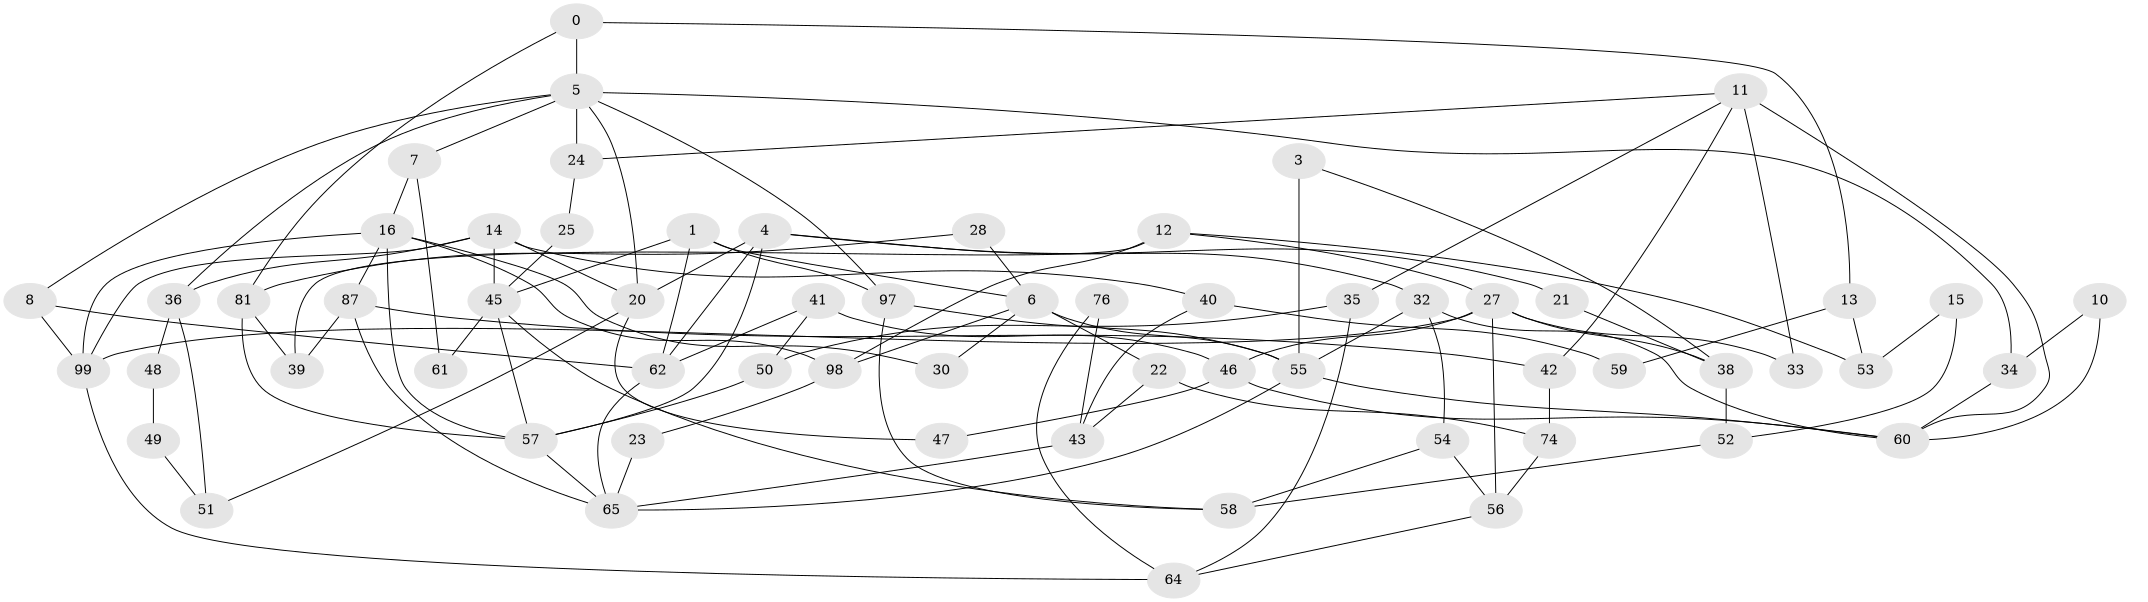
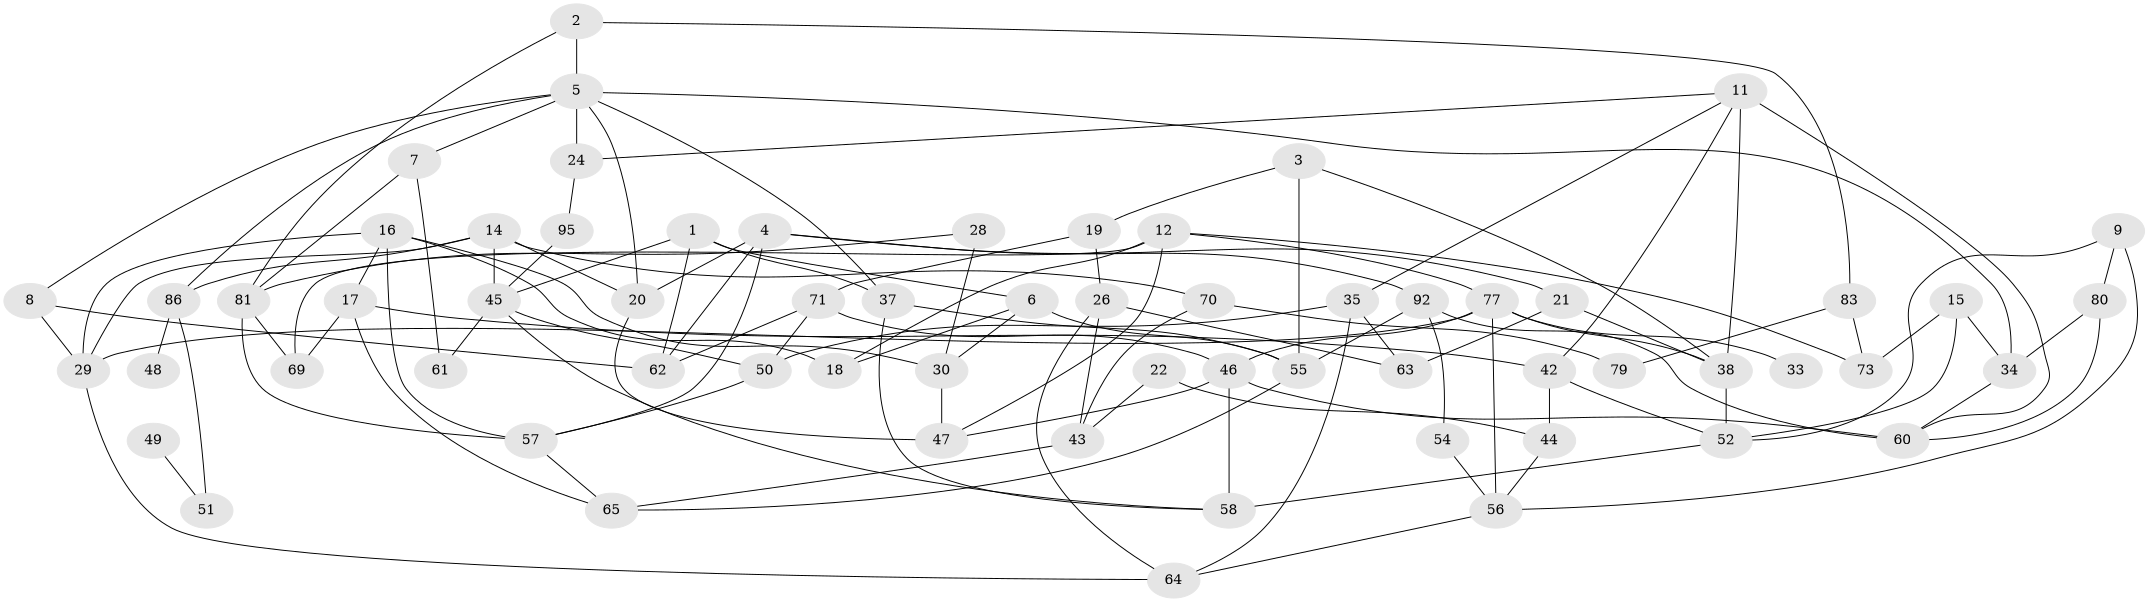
  graph {
    node [color=gray90 style=filled]
    1
    6
-   37 [label=97]
+   37
    45
    62
    55
-   18 [label=98]
+   18
    22
    30
    58
    61
    50
    65
-   2 [label=0]
+   2
    5
-   13
+   13 [label=83]
    n17 [label=81]
    20
    7
    8
    24
    34
-   36
-   53
-   59
+   36 [label=86]
+   53 [label=73]
+   59 [label=79]
    57
-   39
+   39 [label=69]
    3
+   19
    38
-   26 [label=76]
-   41
+   26
+   41 [label=71]
    52
    60
    56
    64
    4
    21
-   32
+   32 [label=92]
    47
    51
+   63
    54
    16
-   29 [label=99]
-   25
+   29
+   25 [label=95]
    48
-   23
    43
-   44 [label=74]
-   17 [label=87]
-   10
+   44
+   17
+   9
+   10 [label=80]
    11
    33
    35
    42
    12
-   27
+   27 [label=77]
    46
    14
-   40
+   40 [label=70]
    15
    28
    49
    1 -- 6
    1 -- 37
    1 -- 45
    1 -- 62
    6 -- 55
    6 -- 18
-   6 -- 22
    6 -- 30
    37 -- 55
    37 -- 58
    45 -- 58
    45 -- 61
-   45 -- 57
-   62 -- 65
+   45 -- 50
    55 -- 65
-   55 -- 60
-   18 -- 23
    22 -- 43
    22 -- 44
+   30 -- 47
    50 -- 57
    2 -- 5
    2 -- 13
    2 -- n17
    5 -- 37
    5 -- 20
    5 -- 7
    5 -- 8
    5 -- 24
    5 -- 34
    5 -- 36
    13 -- 53
    13 -- 59
    n17 -- 57
    n17 -- 39
    20 -- 47
-   20 -- 51
    7 -- 61
-   7 -- 16
+   7 -- n17
    8 -- 62
    8 -- 29
    24 -- 25
    34 -- 60
    36 -- 51
    36 -- 48
    57 -- 65
    3 -- 55
+   3 -- 19
    3 -- 38
+   19 -- 26
+   19 -- 41
    38 -- 52
    26 -- 64
+   26 -- 63
    26 -- 43
    41 -- 62
    41 -- 50
    41 -- 46
    52 -- 58
    56 -- 64
    4 -- 62
    4 -- 20
    4 -- 57
    4 -- 21
    4 -- 32
    21 -- 38
+   21 -- 63
    32 -- 55
    32 -- 60
    32 -- 54
-   54 -- 58
+   46 -- 58
    54 -- 56
    16 -- 18
    16 -- 30
    16 -- 57
    16 -- 29
    16 -- 17
    29 -- 64
    25 -- 45
-   48 -- 49
-   23 -- 65
    43 -- 65
    44 -- 56
    17 -- 65
    17 -- 39
    17 -- 42
+   9 -- 52
+   9 -- 56
+   9 -- 10
    10 -- 34
    10 -- 60
    11 -- 24
    11 -- 60
-   11 -- 33
+   11 -- 38
    11 -- 35
    11 -- 42
    35 -- 50
    35 -- 64
+   35 -- 63
+   42 -- 52
    42 -- 44
    12 -- 18
    12 -- 53
    12 -- 39
+   12 -- 47
    12 -- 27
    27 -- 38
    27 -- 56
    27 -- 29
    27 -- 33
    27 -- 46
    46 -- 60
    46 -- 47
    14 -- 45
    14 -- 20
    14 -- 36
    14 -- 29
    14 -- 40
    40 -- 59
    40 -- 43
+   15 -- 34
    15 -- 53
    15 -- 52
-   28 -- 6
+   28 -- 30
    28 -- n17
    49 -- 51
  }
